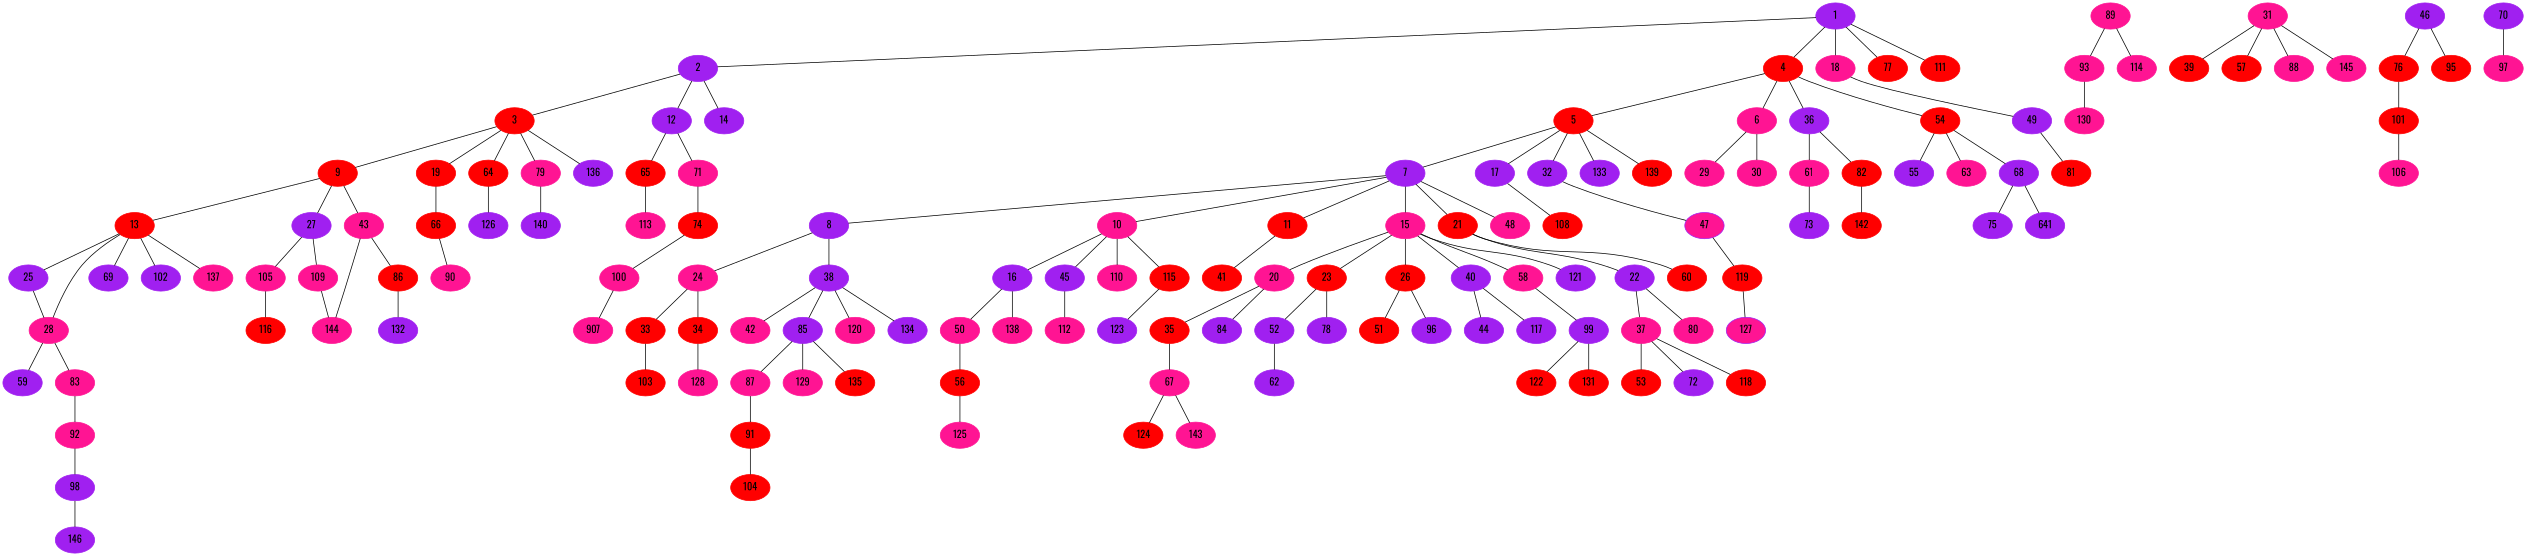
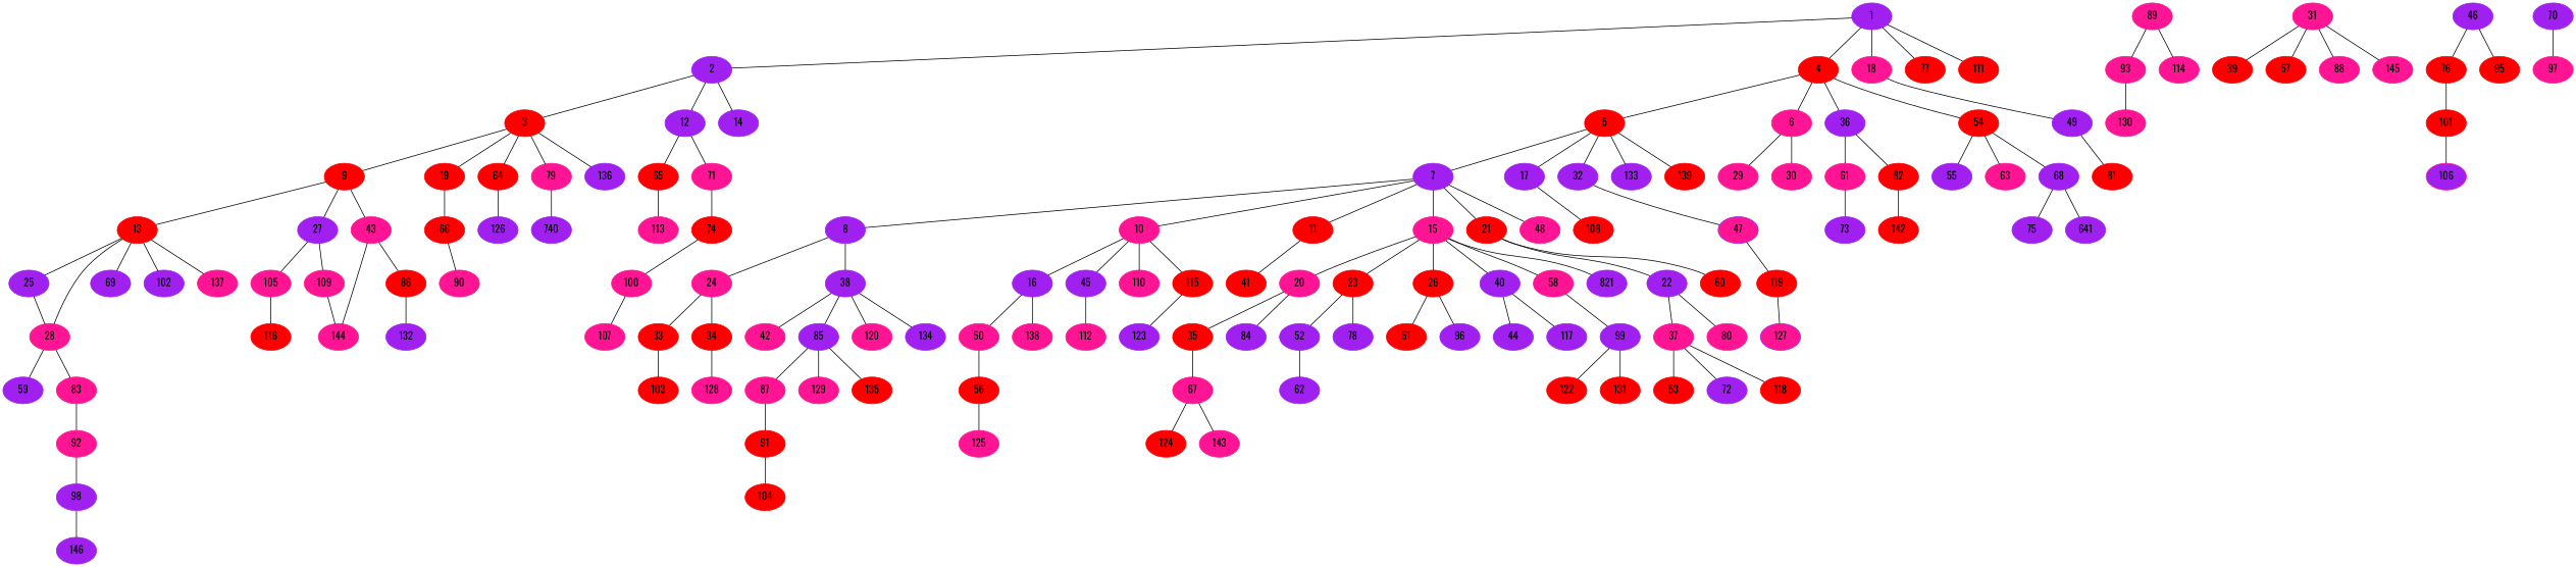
  graph {
    fontname=Oswald
    node [color=purple fontname=Oswald style=filled]
    edge [fontname=Oswald]
    1
    2
    4 [color=red]
    18 [color=deeppink]
    77 [color=red]
    111 [color=red]
    3 [color=red]
    12
    14
    5 [color=red]
    6 [color=deeppink]
    36
    54 [color=red]
    49
    9 [color=red]
    19 [color=red]
    64 [color=red]
    79 [color=deeppink]
    136
    65 [color=red]
    71 [color=deeppink]
    13 [color=red]
    27
    43 [color=deeppink]
    66 [color=red]
    126
-   140
+   140 [label=740]
    7
    17
    32
    133
    139 [color=red]
    29 [color=deeppink]
    30 [color=deeppink]
    61 [color=deeppink]
    82 [color=red]
    55
    63 [color=deeppink]
    68
    8
    10 [color=deeppink]
    11 [color=red]
    15 [color=deeppink]
    21 [color=red]
    48 [color=deeppink]
    108 [color=red]
    47 [fillcolor=deeppink]
    24 [color=deeppink]
    38
    16
    45
    110 [color=deeppink]
    115 [color=red]
    41 [color=red]
    20 [color=deeppink]
    23 [color=red]
    26 [color=red]
    40
    58 [color=deeppink]
-   121
+   121 [label=821]
    22
    60 [color=red]
    33 [color=red]
    34 [color=red]
    42 [color=deeppink]
    85
    120 [color=deeppink]
    134
    89 [color=deeppink]
    93 [color=deeppink]
    114 [color=deeppink]
    25
    28 [color=deeppink]
    69
    102
    137 [color=deeppink]
    105 [color=deeppink]
    109 [color=deeppink]
    86 [color=red]
    144 [color=deeppink]
    50 [color=deeppink]
    138 [color=deeppink]
    112 [color=deeppink]
    123
    113 [color=deeppink]
    74 [color=red]
    59
    83 [color=deeppink]
    35 [color=red]
    84
    52
    78
    51 [color=red]
    96
    44
    117
    99
    56 [color=red]
    81 [color=red]
    90 [color=deeppink]
    67 [color=deeppink]
    37 [color=deeppink]
    80 [color=deeppink]
    53 [color=red]
    72
    118 [color=red]
    62
    103 [color=red]
    128 [color=deeppink]
    31 [color=deeppink]
    39 [color=red]
    57 [color=red]
    88 [color=deeppink]
    145 [color=deeppink]
    116 [color=red]
    92 [color=deeppink]
    119 [color=red]
    124 [color=red]
    143 [color=deeppink]
    73
    142 [color=red]
    87 [color=deeppink]
    129 [color=deeppink]
    135 [color=red]
    76 [color=red]
    46
    95 [color=red]
    132
    101 [color=red]
    97 [color=deeppink]
    70
    127 [fillcolor=deeppink]
    125 [color=deeppink]
    75
    n135 [label=641]
    122 [color=red]
    131 [color=red]
    100 [color=deeppink]
-   107 [color=deeppink label=907]
-   106 [color=deeppink]
+   107 [color=deeppink]
+   106 [color=deeppink fillcolor=purple]
    98
    91 [color=red]
    104 [color=red]
    130 [color=deeppink]
    146
    1 -- 2
    1 -- 4
    1 -- 18
    1 -- 77
    1 -- 111
    2 -- 3
    2 -- 12
    2 -- 14
    4 -- 5
    4 -- 6
    4 -- 36
    4 -- 54
    18 -- 49
    3 -- 9
    3 -- 19
    3 -- 64
    3 -- 79
    3 -- 136
    12 -- 65
    12 -- 71
    5 -- 7
    5 -- 17
    5 -- 32
    5 -- 133
    5 -- 139
    6 -- 29
    6 -- 30
    36 -- 61
    36 -- 82
    54 -- 55
    54 -- 63
    54 -- 68
    49 -- 81
    9 -- 13
    9 -- 27
    9 -- 43
    19 -- 66
    64 -- 126
    79 -- 140
    65 -- 113
    71 -- 74
    13 -- 25
    13 -- 28
    13 -- 69
    13 -- 102
    13 -- 137
    27 -- 105
    27 -- 109
    43 -- 86
    43 -- 144
    66 -- 90
    7 -- 8
    7 -- 10
    7 -- 11
    7 -- 15
    7 -- 21
    7 -- 48
    17 -- 108
    32 -- 47
    61 -- 73
    82 -- 142
    68 -- 75
    68 -- n135
    8 -- 24
    8 -- 38
    10 -- 16
    10 -- 45
    10 -- 110
    10 -- 115
    11 -- 41
    15 -- 20
    15 -- 23
    15 -- 26
    15 -- 40
    15 -- 58
    15 -- 121
    21 -- 22
    21 -- 60
    47 -- 119
    24 -- 33
    24 -- 34
    38 -- 42
    38 -- 85
    38 -- 120
    38 -- 134
    16 -- 50
    16 -- 138
    45 -- 112
    115 -- 123
    20 -- 35
    20 -- 84
    23 -- 52
    23 -- 78
    26 -- 51
    26 -- 96
    40 -- 44
    40 -- 117
    58 -- 99
    22 -- 37
    22 -- 80
    33 -- 103
    34 -- 128
    85 -- 87
    85 -- 129
    85 -- 135
    89 -- 93
    89 -- 114
    93 -- 130
    25 -- 28
    28 -- 59
    28 -- 83
    105 -- 116
    109 -- 144
    86 -- 132
    50 -- 56
    74 -- 100
    83 -- 92
    35 -- 67
    52 -- 62
    99 -- 122
    99 -- 131
    56 -- 125
    67 -- 124
    67 -- 143
    37 -- 53
    37 -- 72
    37 -- 118
    31 -- 39
    31 -- 57
    31 -- 88
    31 -- 145
    92 -- 98
    119 -- 127
    87 -- 91
    76 -- 101
    46 -- 76
    46 -- 95
    101 -- 106
    70 -- 97
    100 -- 107
    98 -- 146
    91 -- 104
  }
